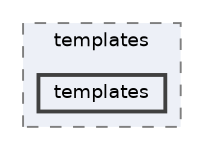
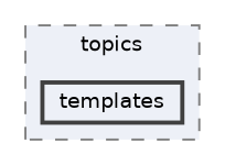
  digraph {
    compound=true
    n1 [color=grey25 fillcolor="#edf0f7" fontname=Helvetica fontsize=10 height=0.2 label=templates shape=box style="filled,bold" width=0.4]
    subgraph cluster_1 {
      bgcolor="#edf0f7"
      fontname=Helvetica
      fontsize=10
-     label=templates
+     label=topics
      pencolor=grey50
      style="filled,dashed"
      n1
    }
  }
